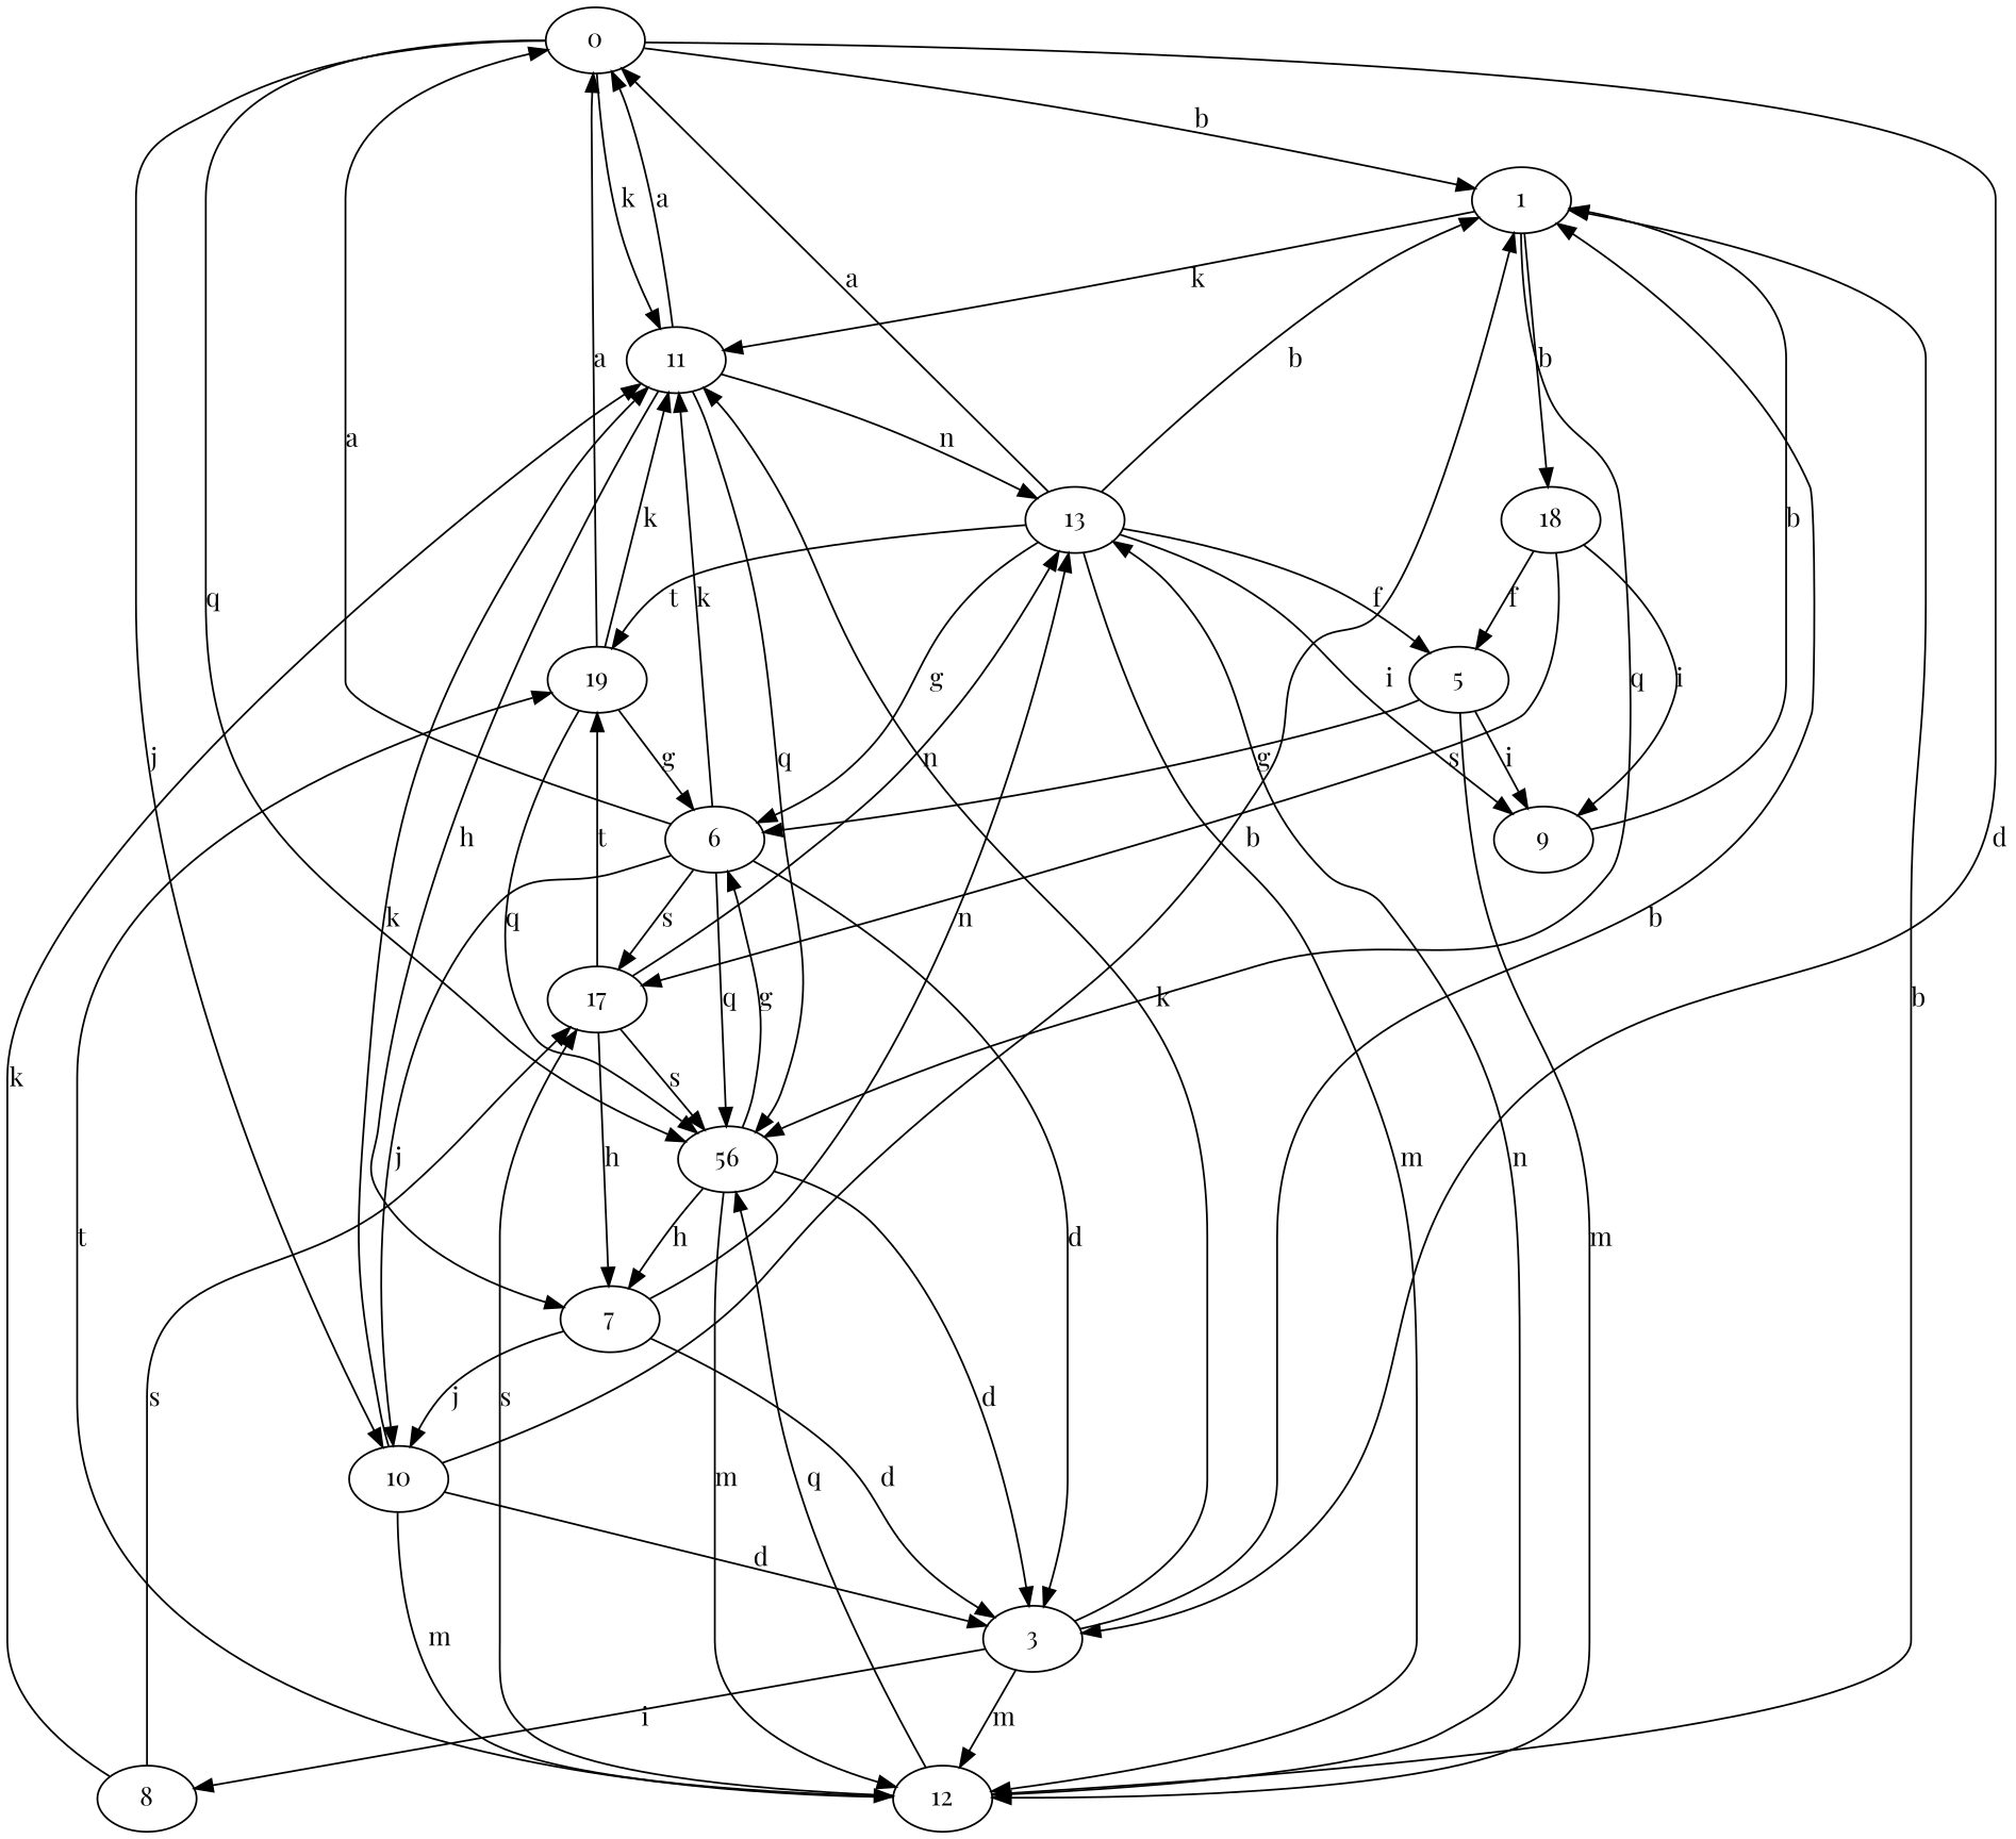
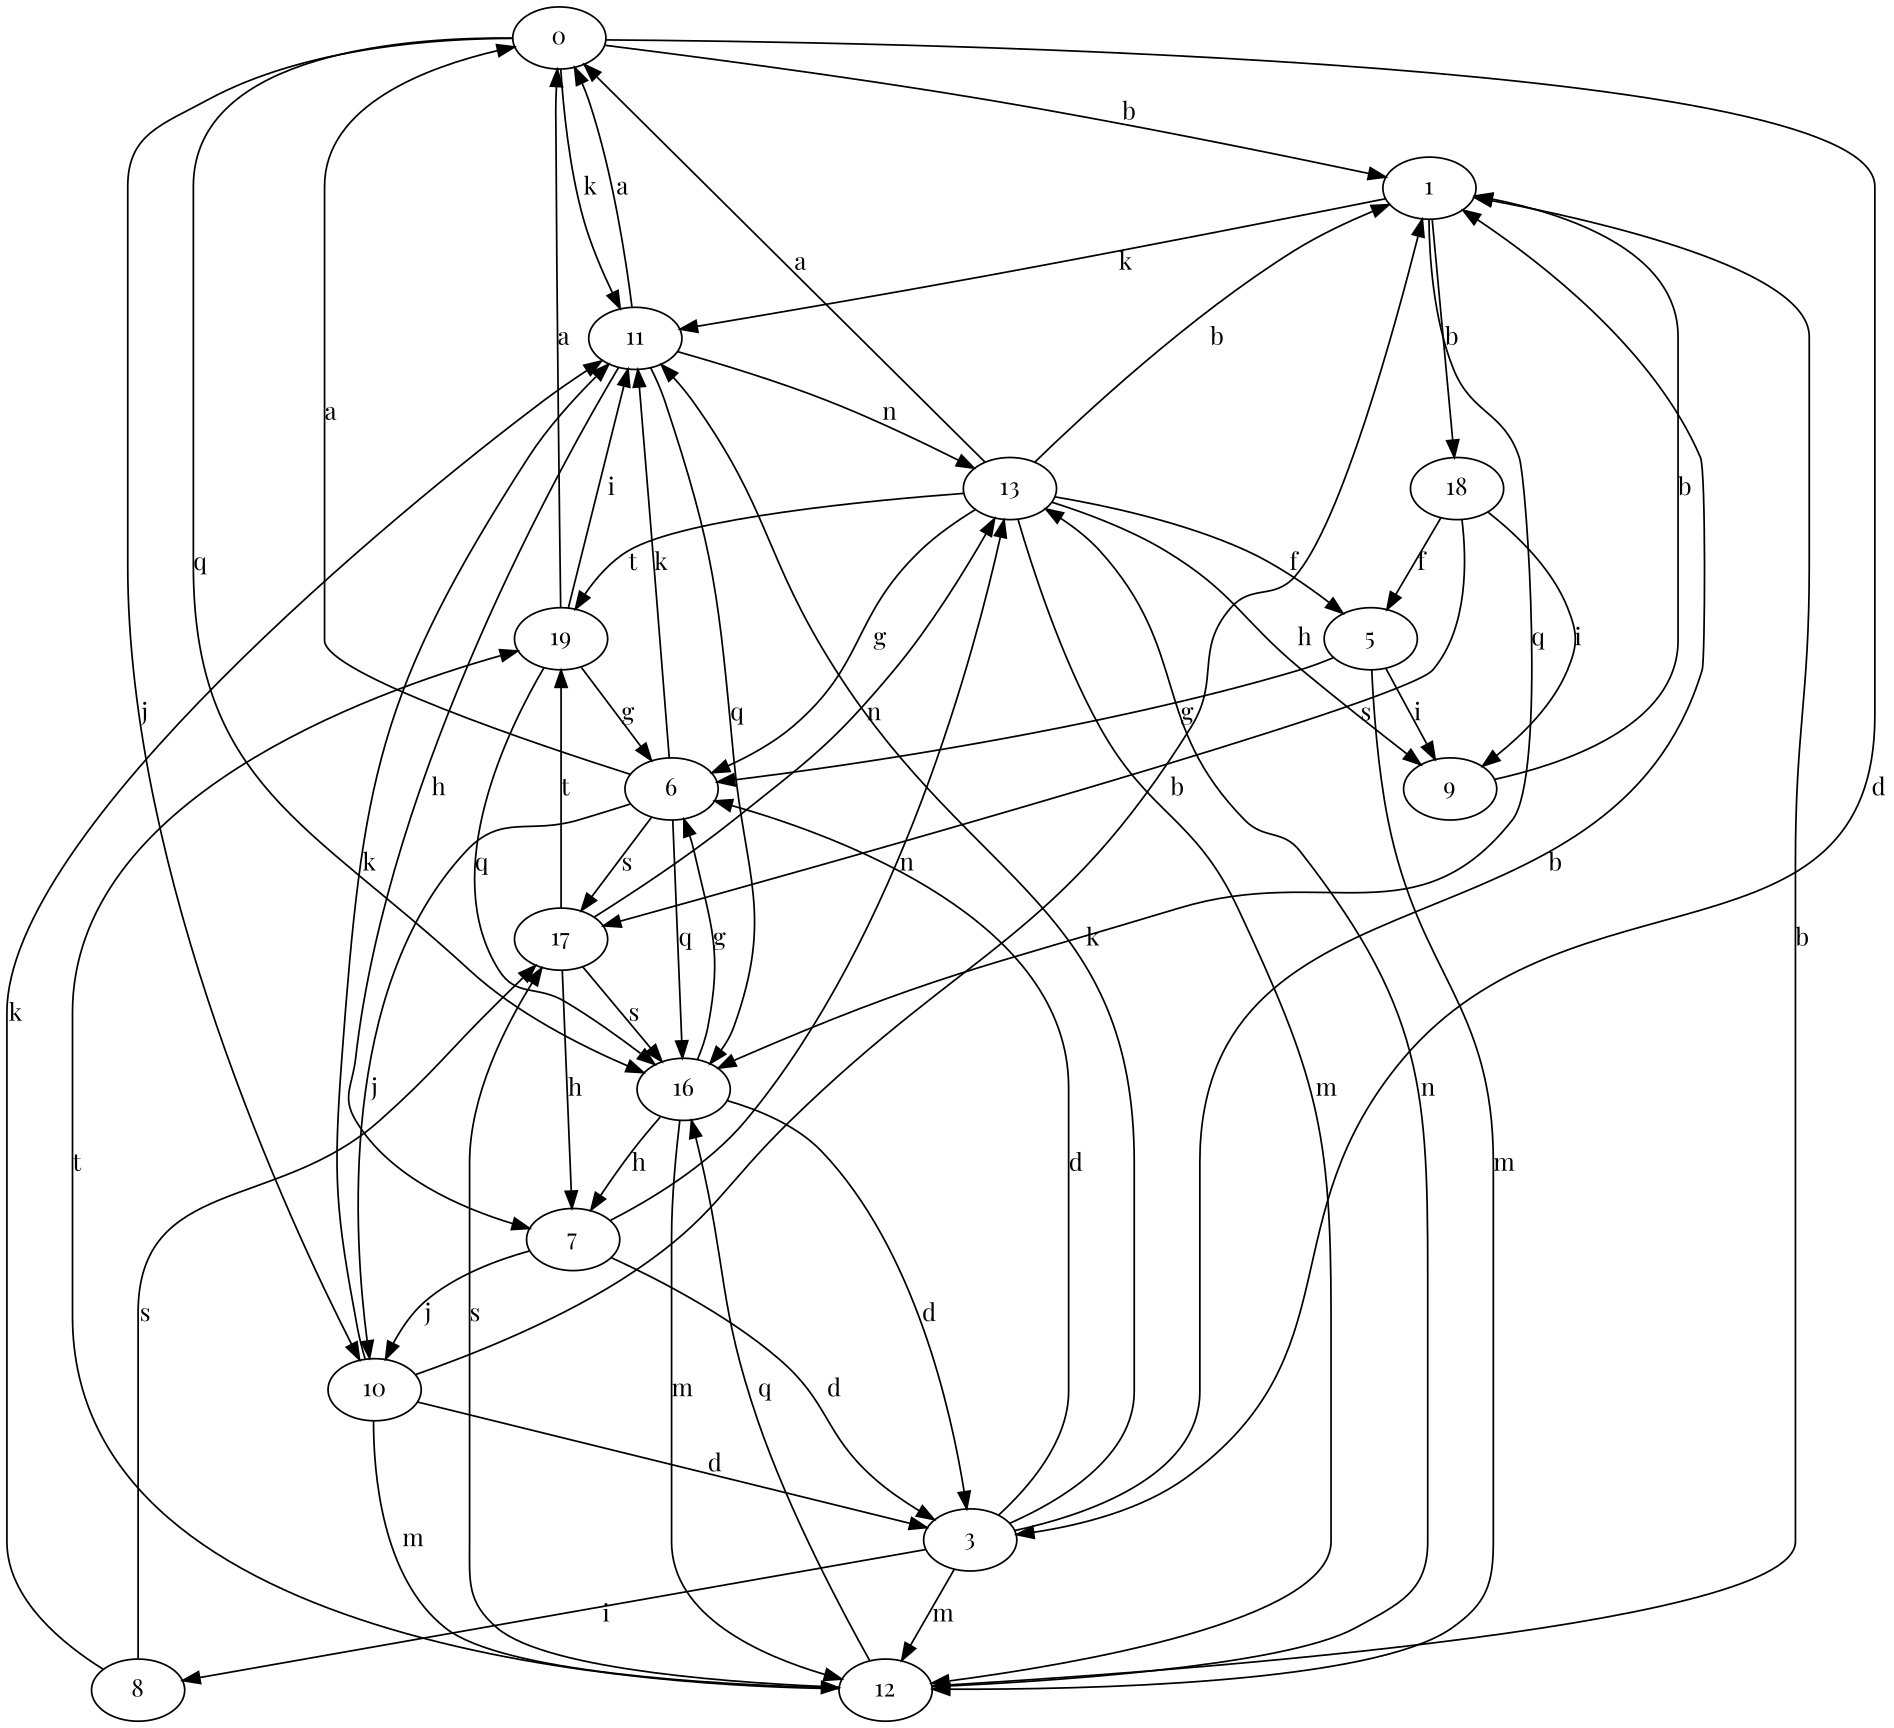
  strict digraph {
    fontname="Playfair Display"
    node [fontname="Playfair Display"]
    edge [fontname="Playfair Display"]
    0
    1
    3
    10
    11
-   16 [label=56]
+   16
    18
    8
    12
    7
    13
    6
    5
    9
    17
    19
    0 -> 1 [label=b]
    0 -> 3 [label=d]
    0 -> 10 [label=j]
    0 -> 11 [label=k]
    0 -> 16 [label=q]
    1 -> 11 [label=k]
    1 -> 16 [label=q]
    1 -> 18 [label=b]
    3 -> 1 [label=b]
    3 -> 11 [label=k]
    3 -> 8 [label=i]
    3 -> 12 [label=m]
    10 -> 1 [label=b]
    10 -> 3 [label=d]
    10 -> 11 [label=k]
    10 -> 12 [label=m]
    11 -> 0 [label=a]
    11 -> 16 [label=q]
    11 -> 7 [label=h]
    11 -> 13 [label=n]
    16 -> 3 [label=d]
    16 -> 12 [label=m]
    16 -> 7 [label=h]
    16 -> 6 [label=g]
    18 -> 5 [label=f]
    18 -> 9 [label=i]
    18 -> 17 [label=s]
    8 -> 11 [label=k]
    8 -> 17 [label=s]
    12 -> 1 [label=b]
    12 -> 16 [label=q]
    12 -> 13 [label=n]
    12 -> 17 [label=s]
    12 -> 19 [label=t]
    7 -> 3 [label=d]
    7 -> 10 [label=j]
    7 -> 13 [label=n]
    13 -> 0 [label=a]
    13 -> 1 [label=b]
    13 -> 12 [label=m]
    13 -> 6 [label=g]
    13 -> 5 [label=f]
-   13 -> 9 [label=i]
+   13 -> 9 [label=h]
    13 -> 19 [label=t]
    6 -> 0 [label=a]
-   6 -> 3 [label=d]
+   3 -> 6 [label=d]
    6 -> 10 [label=j]
    6 -> 11 [label=k]
    6 -> 16 [label=q]
    6 -> 17 [label=s]
    5 -> 12 [label=m]
    5 -> 6 [label=g]
    5 -> 9 [label=i]
    9 -> 1 [label=b]
    17 -> 16 [label=s]
    17 -> 7 [label=h]
    17 -> 13 [label=n]
    17 -> 19 [label=t]
    19 -> 0 [label=a]
-   19 -> 11 [label=k]
+   19 -> 11 [label=i]
    19 -> 16 [label=q]
    19 -> 6 [label=g]
  }
